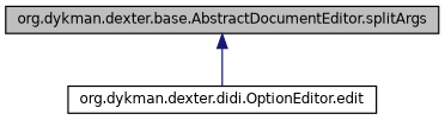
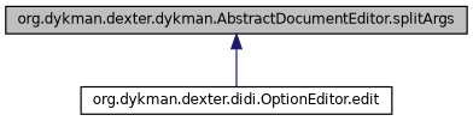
  digraph {
    rankdir=TB
    fontname="DejaVu Sans"
    node [color=black fontname="DejaVu Sans" fontsize=10 shape=record]
-   n1 [fillcolor=grey75 fontcolor=black height=0.2 label="org.dykman.dexter.base.AbstractDocumentEditor.splitArgs" style=filled width=0.4]
+   n1 [fillcolor=grey75 fontcolor=black height=0.2 label="org.dykman.dexter.dykman.AbstractDocumentEditor.splitArgs" style=filled width=0.4]
    n2 [height=0.2 label="org.dykman.dexter.didi.OptionEditor.edit" width=0.4]
    n1 -> n2 [color=midnightblue dir=back fontname="DejaVu Sans" fontsize=10 labelfontname=FreeSans labelfontsize=10 style=solid]
  }
